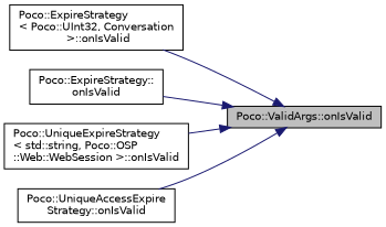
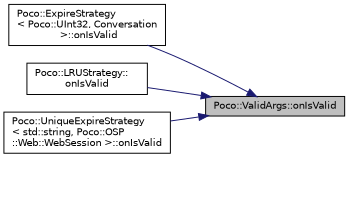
  digraph {
    rankdir=RL
    node [color=black fillcolor=white fontname=Helvetica fontsize=10 shape=record style=filled]
    edge [color=midnightblue dir=back fontname=Helvetica fontsize=10 labelfontname=Helvetica labelfontsize=10 style=solid]
    n1 [fillcolor=grey75 fontcolor=black height=0.2 label="Poco::ValidArgs::onIsValid" width=0.4]
    n2 [height=0.2 label="Poco::ExpireStrategy\l\< Poco::UInt32, Conversation\l \>::onIsValid" width=0.4]
-   n3 [height=0.2 label="Poco::ExpireStrategy::\lonIsValid" width=0.4]
+   n3 [height=0.2 label="Poco::LRUStrategy::\lonIsValid" width=0.4]
    n4 [height=0.2 label="Poco::UniqueExpireStrategy\l\< std::string, Poco::OSP\l::Web::WebSession \>::onIsValid" width=0.4]
-   n5 [height=0.2 label="Poco::UniqueAccessExpire\lStrategy::onIsValid" width=0.4]
    n1 -> n2
    n1 -> n3
    n1 -> n4
-   n1 -> n5
  }
